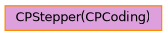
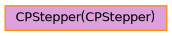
  digraph {
    rankdir=LR
-   n1 [color=darkorange fillcolor=plum fontname=Helvetica fontsize=10 height=0.2 label="CPStepper(CPCoding)" shape=record style=filled width=0.4]
+   n1 [color=darkorange fillcolor=plum fontname=Helvetica fontsize=10 height=0.2 label="CPStepper(CPStepper)" shape=record style=filled width=0.4]
  }
